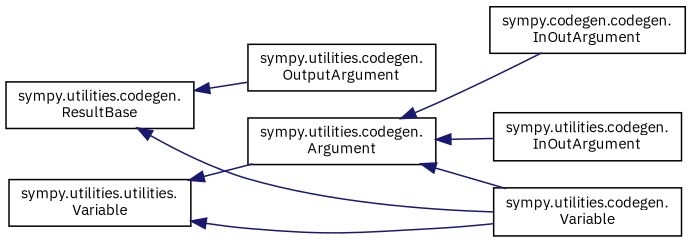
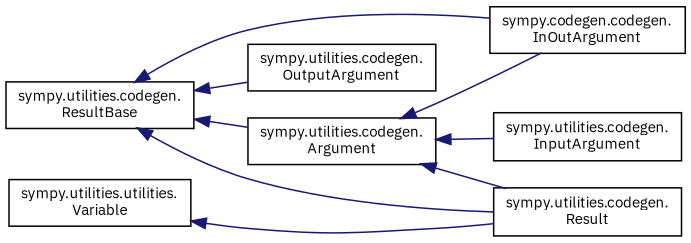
  digraph {
    fontname="IBM Plex Sans"
    rankdir=LR
    node [color=black fillcolor=white fontname="IBM Plex Sans" fontsize=10 shape=record style=filled]
    edge [color=midnightblue dir=back fontname="IBM Plex Sans" fontsize=10 labelfontname=Helvetica labelfontsize=10 style=solid]
    n1 [height=0.2 label="sympy.utilities.codegen.\lResultBase" width=0.4]
    n2 [height=0.2 label="sympy.codegen.codegen.\lInOutArgument" width=0.4]
    n3 [height=0.2 label="sympy.utilities.codegen.\lOutputArgument" width=0.4]
-   n4 [height=0.2 label="sympy.utilities.codegen.\lVariable" width=0.4]
+   n4 [height=0.2 label="sympy.utilities.codegen.\lResult" width=0.4]
    n5 [height=0.2 label="sympy.utilities.utilities.\lVariable" width=0.4]
    n6 [height=0.2 label="sympy.utilities.codegen.\lArgument" width=0.4]
-   n7 [height=0.2 label="sympy.utilities.codegen.\lInOutArgument" width=0.4]
+   n7 [height=0.2 label="sympy.utilities.codegen.\lInputArgument" width=0.4]
+   n1 -> n2
    n1 -> n3
    n1 -> n4
    n5 -> n4
-   n5 -> n6
+   n1 -> n6
    n6 -> n2
    n6 -> n4
    n6 -> n7
  }
